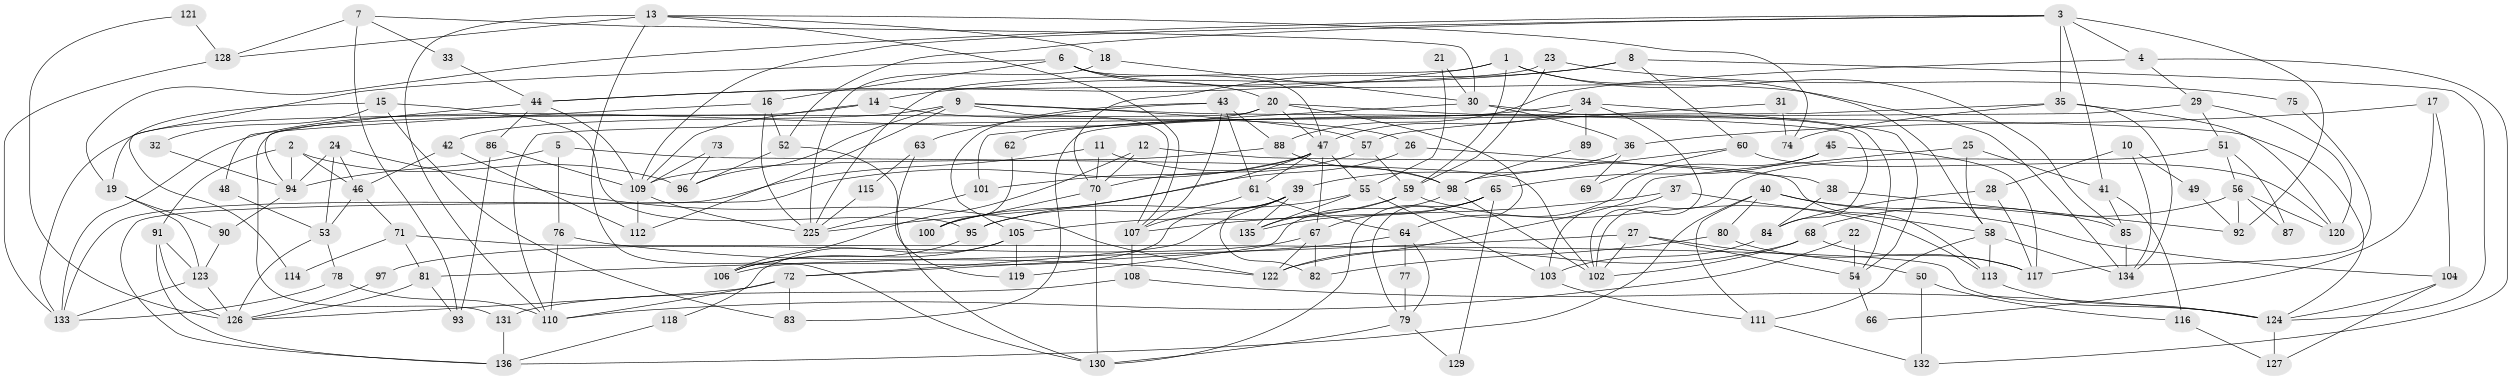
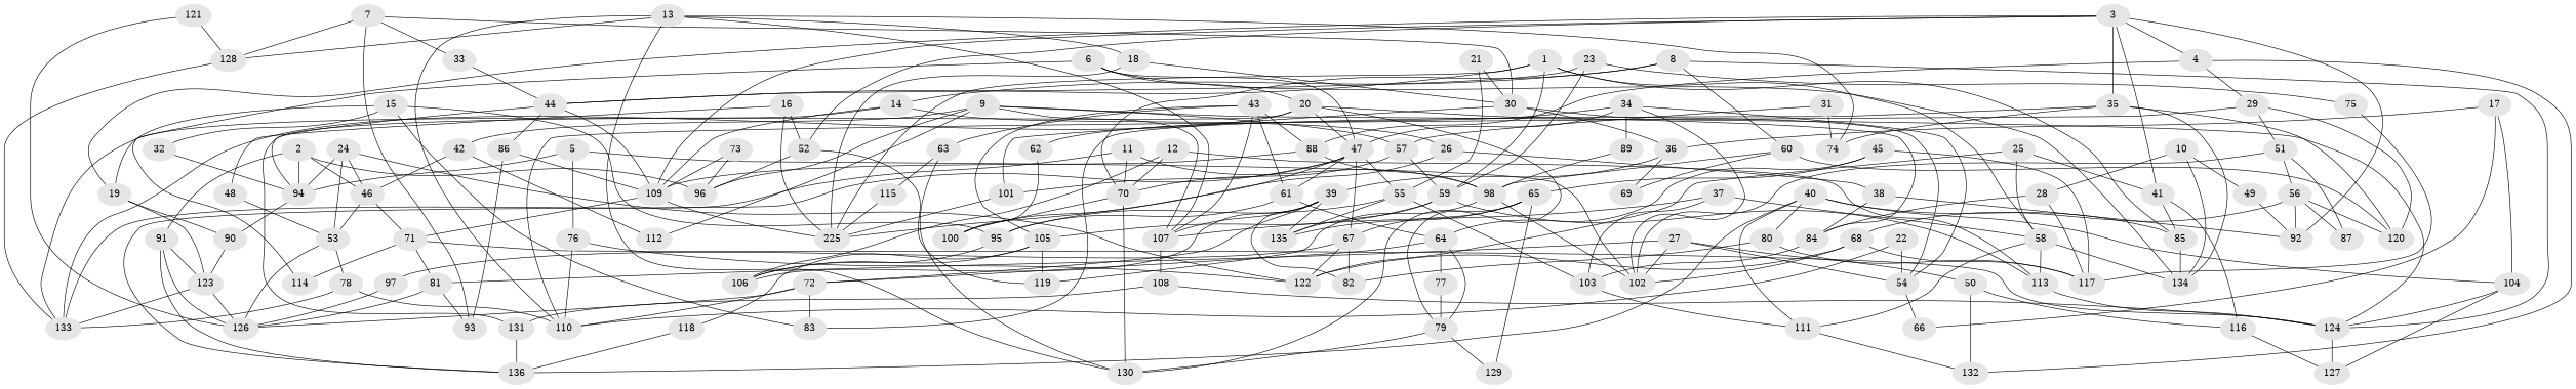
  graph {
    node [color=gray90 style=filled]
    1
    44
    58
    59
    85
    n6 [label=225]
    94
    109
    86
    134
    113
    111
    135
    105
    2
    46
    91
    96
    53
    71
    123
    136
    126
    90
    3
    4
    19
    35
    41
    52
    92
    29
    88
    132
    74
    83
    120
    116
    119
    112
    110
    51
    98
    5
    76
    102
    122
    6
    16
    20
    47
    114
    48
    133
    79
    84
    131
    55
    101
    61
    67
    100
    7
    30
    33
    93
    128
    36
    54
    8
    14
    60
    70
    124
    26
    69
    130
    127
    9
    42
    57
    107
    108
    10
    28
    49
    117
    11
    12
    106
    13
    18
    38
    15
    32
    95
    17
    66
    104
    39
    129
    103
    21
    22
    23
    75
    24
    78
    25
    27
    50
    81
    56
    87
    31
    34
    62
    89
    72
    82
    37
    40
    80
    43
    63
    64
    115
    118
    45
    65
    77
    97
    68
    73
    121
    1 -- 44
    1 -- 58
    1 -- 59
    1 -- 85
    1 -- n6
    44 -- 94
    44 -- 109
    44 -- 86
    58 -- 134
    58 -- 113
    58 -- 111
    59 -- 113
    59 -- 135
    59 -- 105
    85 -- 134
    94 -- 90
    109 -- n6
-   109 -- 112
+   109 -- 71
    86 -- 109
    86 -- 93
    113 -- 124
    111 -- 132
    105 -- 119
    105 -- 106
    105 -- 118
    2 -- 94
    2 -- 46
    2 -- 91
    2 -- 96
    46 -- 53
    46 -- 71
    91 -- 123
    91 -- 136
    91 -- 126
    53 -- 126
    53 -- 78
    71 -- 114
    71 -- 124
    71 -- 81
    123 -- 126
    123 -- 133
    90 -- 123
    3 -- 109
    3 -- 4
    3 -- 19
    3 -- 35
    3 -- 41
    3 -- 52
    3 -- 92
    4 -- 29
    4 -- 88
    4 -- 132
    19 -- 123
    19 -- 90
    35 -- 134
    35 -- 74
    35 -- 83
    35 -- 120
    41 -- 85
    41 -- 116
    52 -- 96
    52 -- 119
    29 -- 120
    29 -- 110
    29 -- 51
    88 -- 109
    88 -- 98
    116 -- 127
    51 -- 102
    51 -- 56
    51 -- 87
    98 -- 119
    98 -- 102
    5 -- 94
    5 -- 76
    5 -- 102
    76 -- 110
    76 -- 122
    6 -- 134
-   6 -- 16
    6 -- 20
    6 -- 47
    6 -- 114
    16 -- n6
    16 -- 52
    16 -- 48
    20 -- 47
    20 -- 133
    20 -- 79
    20 -- 84
    20 -- 131
    47 -- 136
    47 -- 55
    47 -- 101
    47 -- 61
    47 -- 67
    47 -- 100
    48 -- 53
    79 -- 130
    79 -- 129
    84 -- 103
    131 -- 136
    55 -- 135
    55 -- 95
    55 -- 103
    101 -- n6
    61 -- 95
    61 -- 64
    67 -- 122
    67 -- 82
    67 -- 97
    7 -- 30
    7 -- 33
    7 -- 93
    7 -- 128
    30 -- 101
    30 -- 36
    30 -- 54
    33 -- 44
    128 -- 133
    36 -- 69
    36 -- 39
    54 -- 66
    8 -- 14
    8 -- 60
    8 -- 70
    8 -- 124
    14 -- 109
    14 -- 133
    14 -- 26
    60 -- 120
    60 -- 98
    60 -- 69
    70 -- 100
    70 -- 130
    124 -- 127
    26 -- n6
    26 -- 38
    9 -- 96
    9 -- 112
    9 -- 124
    9 -- 42
    9 -- 57
    9 -- 107
    42 -- 46
    42 -- 112
    57 -- 59
    57 -- 70
    107 -- 108
    108 -- 131
    108 -- 124
    10 -- 134
    10 -- 28
    10 -- 49
    28 -- 84
    28 -- 117
    49 -- 92
    11 -- 98
    11 -- 133
    11 -- 70
    12 -- 113
    12 -- 70
    12 -- 106
    13 -- 74
    13 -- 110
    13 -- 128
    13 -- 130
    13 -- 107
    13 -- 18
    18 -- n6
    18 -- 30
    38 -- 92
    38 -- 84
    15 -- 19
    15 -- 83
    15 -- 32
    15 -- 95
    32 -- 94
    95 -- 106
    17 -- 36
    17 -- 66
    17 -- 104
    104 -- 124
    104 -- 127
    39 -- 135
    39 -- 107
    39 -- 106
    39 -- 72
    39 -- 82
    103 -- 111
    21 -- 55
    21 -- 30
    22 -- 110
    22 -- 54
    23 -- 44
    23 -- 59
    23 -- 75
    75 -- 117
    24 -- 94
    24 -- 46
    24 -- 53
    24 -- 122
    78 -- 110
    78 -- 133
    25 -- 58
    25 -- 41
    25 -- 122
    27 -- 102
    27 -- 54
    27 -- 50
    27 -- 81
    50 -- 132
    50 -- 116
    81 -- 126
    81 -- 93
    56 -- 92
    56 -- 120
    56 -- 87
    56 -- 68
    31 -- 74
    31 -- 57
    34 -- 102
    34 -- 47
    34 -- 54
    34 -- 62
    34 -- 89
    62 -- 100
    89 -- 98
    72 -- 126
    72 -- 83
    72 -- 110
    37 -- 58
    37 -- 107
    37 -- 103
    40 -- 85
    40 -- 111
    40 -- 136
    40 -- 104
    40 -- 80
    80 -- 117
    80 -- 82
    43 -- 105
    43 -- 88
    43 -- 61
    43 -- 107
    43 -- 63
    63 -- 130
    63 -- 115
    64 -- 79
    64 -- 72
    64 -- 77
    115 -- n6
    118 -- 136
    45 -- 117
    45 -- 64
    45 -- 65
    65 -- 135
    65 -- 67
    65 -- 130
    65 -- 129
    77 -- 79
    97 -- 126
    68 -- 102
    68 -- 122
    68 -- 117
    73 -- 109
    73 -- 96
    121 -- 126
    121 -- 128
  }
